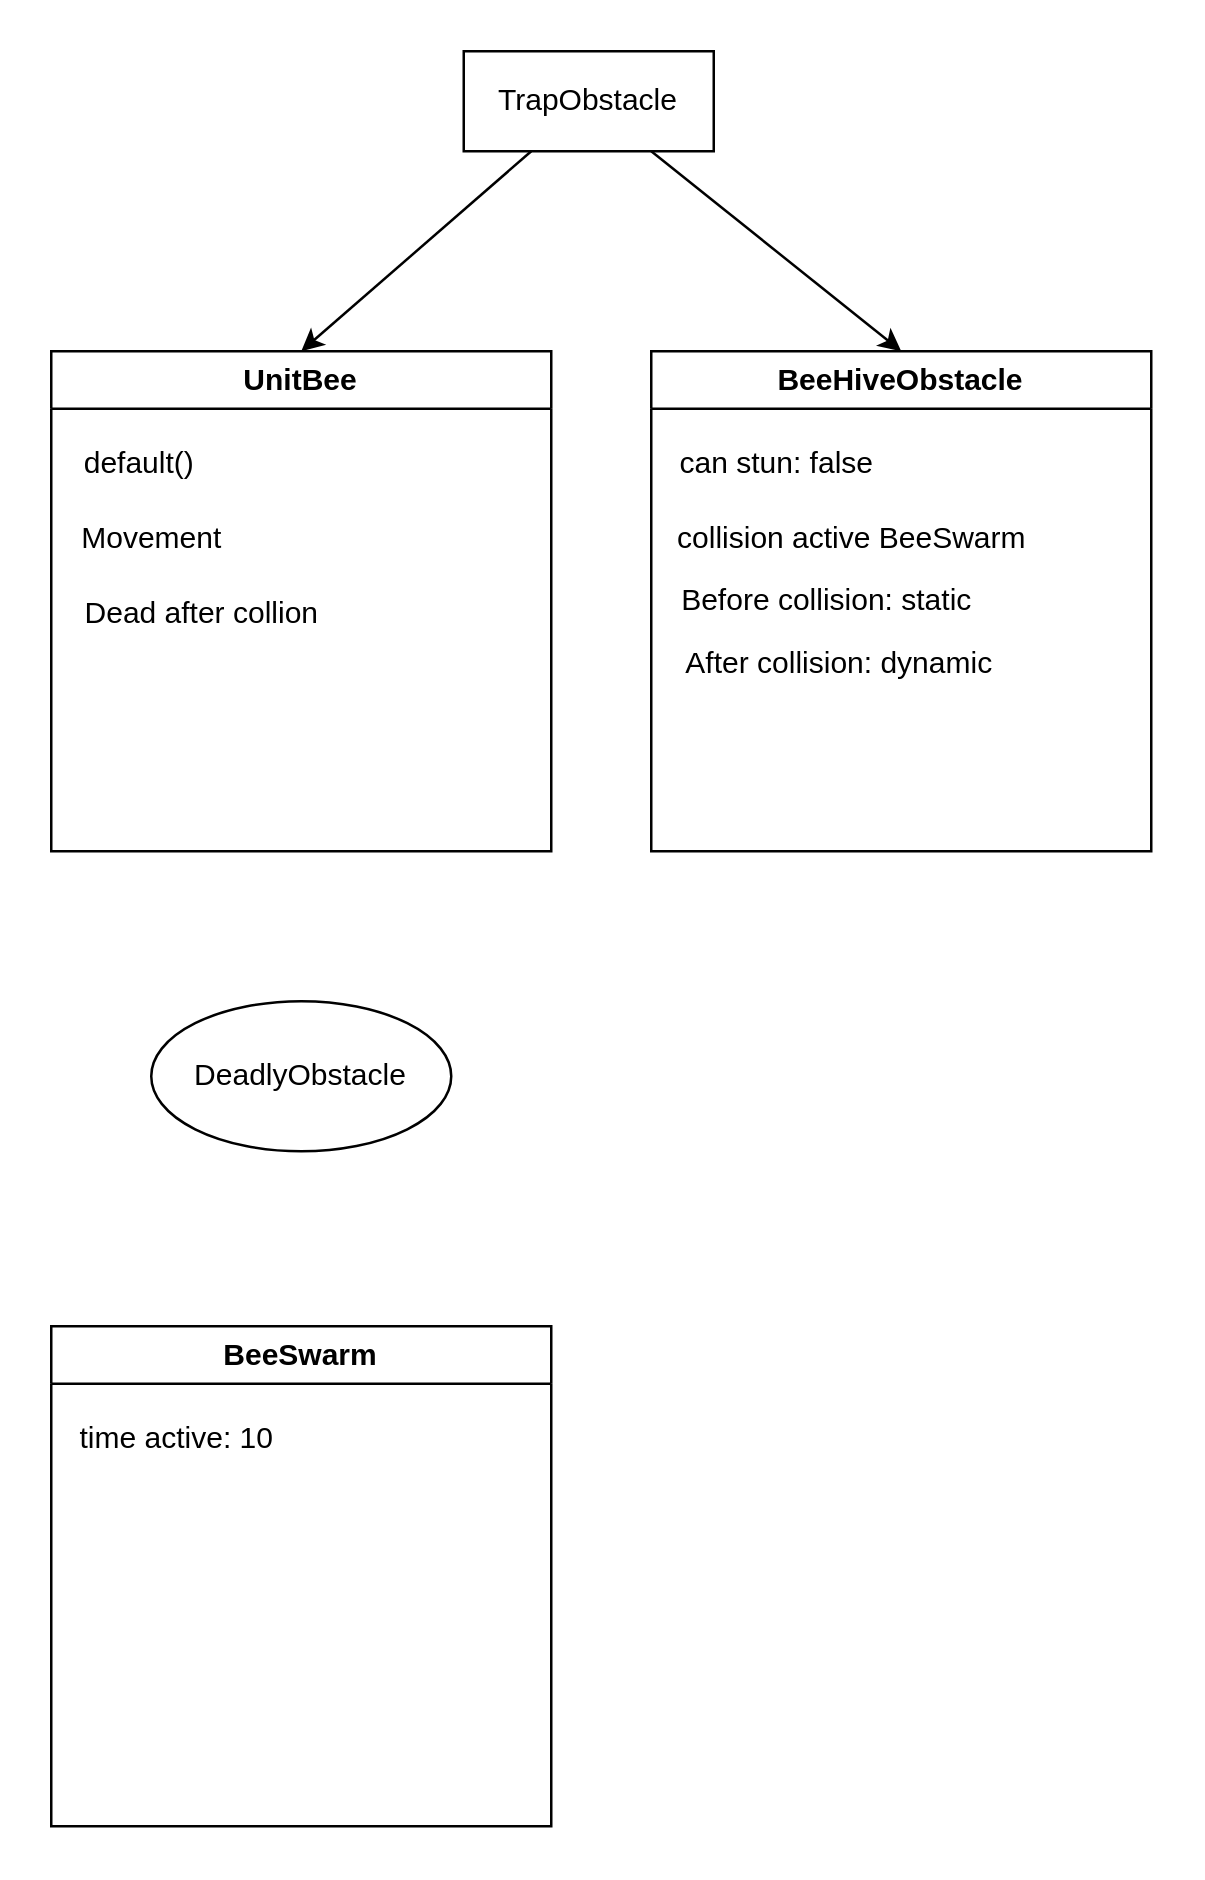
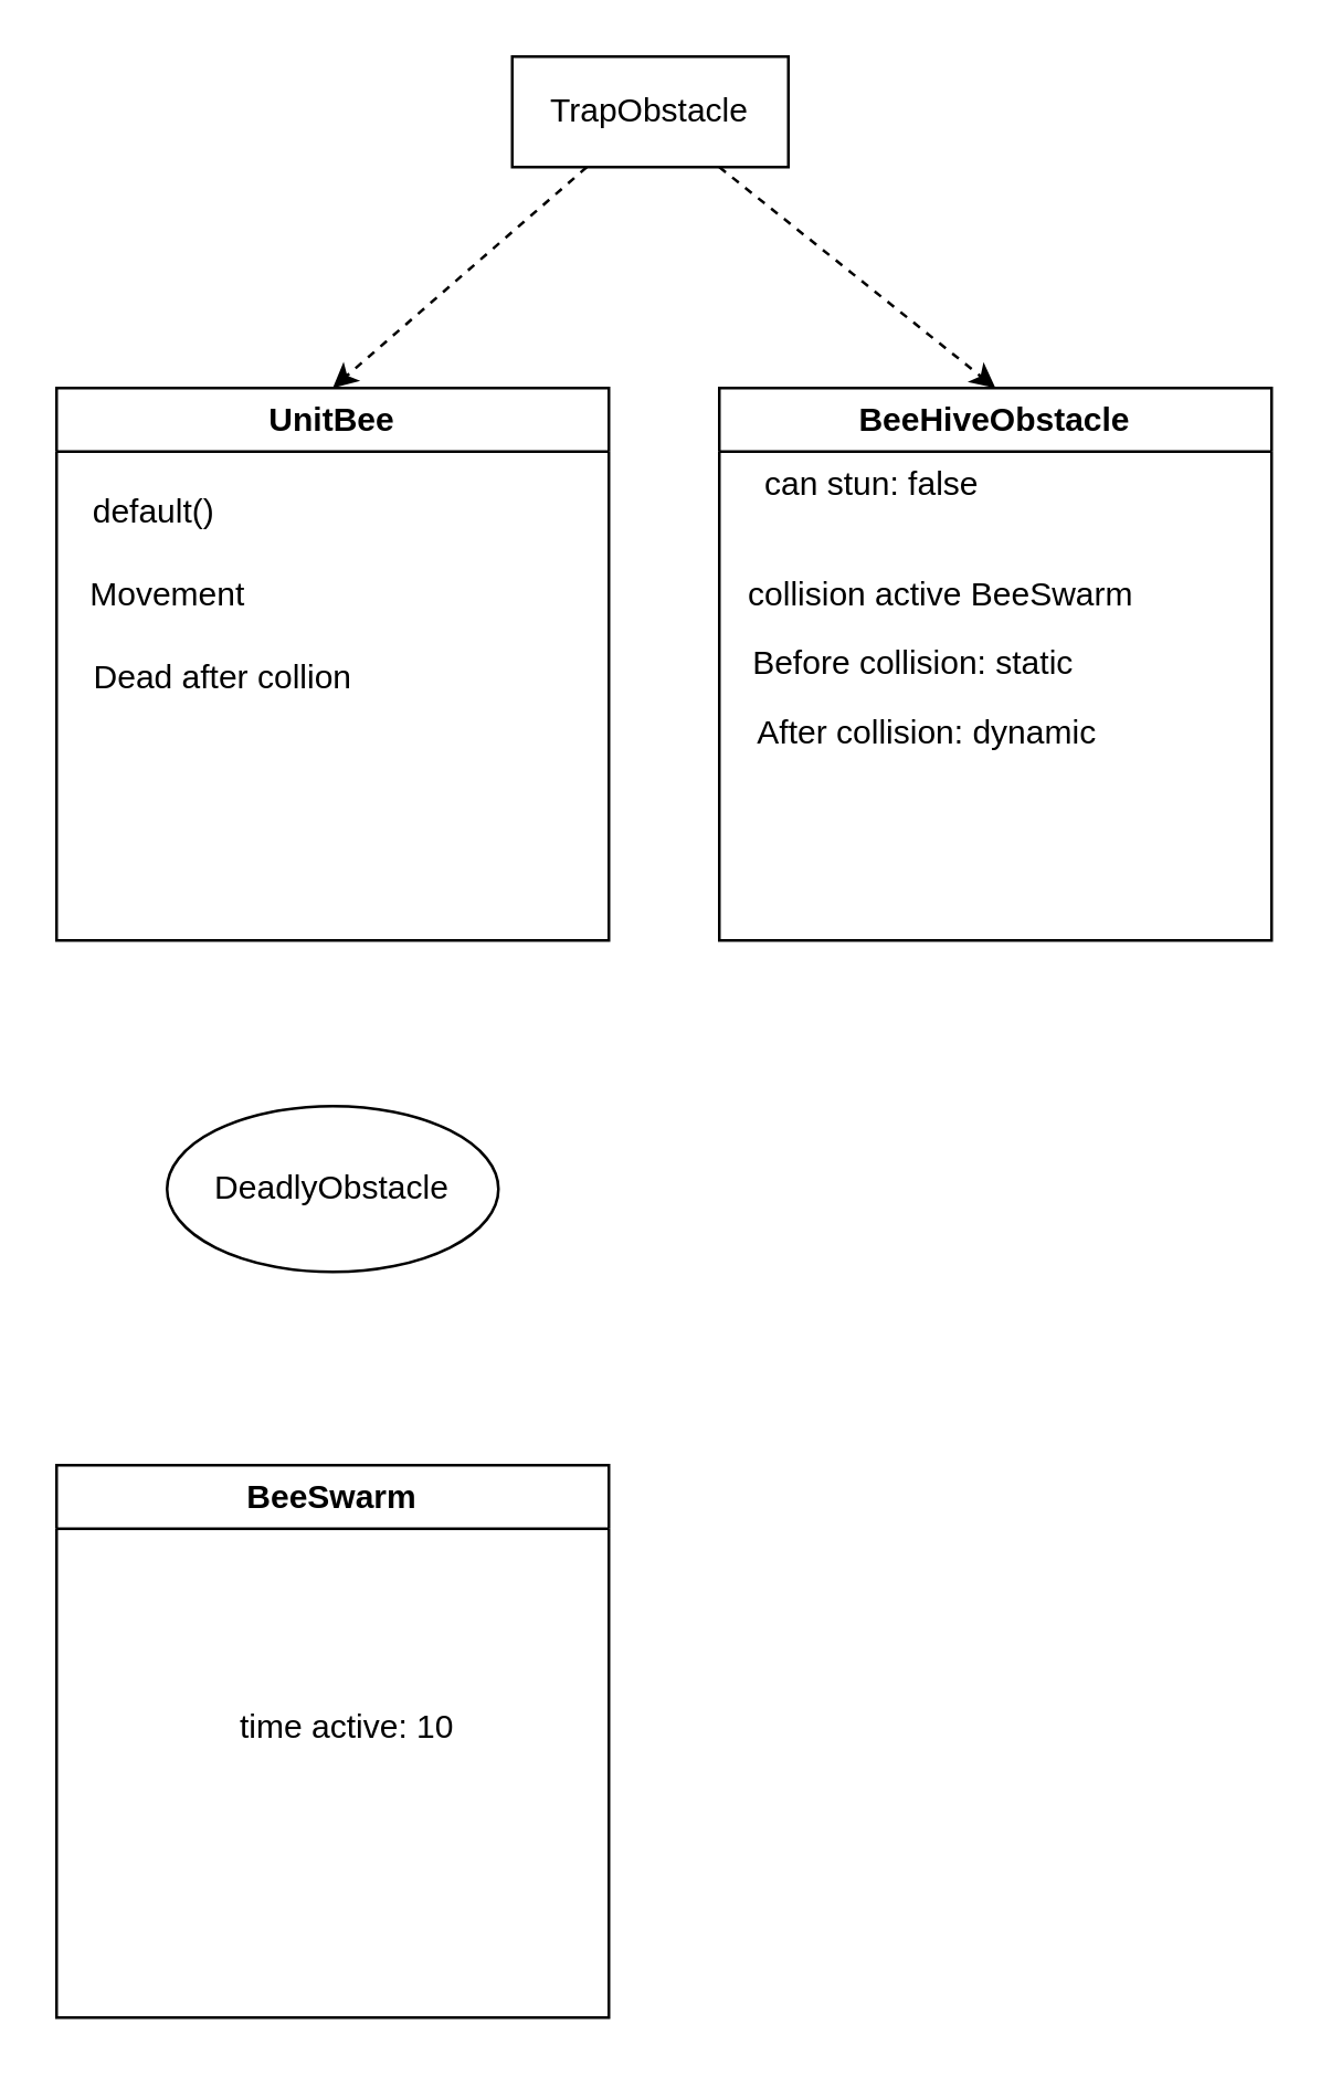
  <mxCell id="0" />
  <mxCell id="1" parent="0" />
- <mxCell id="2" style="edgeStyle=none;html=1;entryX=0.5;entryY=0;entryDx=0;entryDy=0;" edge="1" parent="1" source="4" target="10"><mxGeometry relative="1" as="geometry" /></mxCell>
- <mxCell id="3" style="edgeStyle=none;html=1;entryX=0.5;entryY=0;entryDx=0;entryDy=0;" edge="1" parent="1" source="4" target="6"><mxGeometry relative="1" as="geometry" /></mxCell>
+ <mxCell id="2" style="edgeStyle=none;html=1;entryX=0.5;entryY=0;entryDx=0;entryDy=0;dashed=1;" edge="1" parent="1" source="4" target="10"><mxGeometry relative="1" as="geometry" /></mxCell>
+ <mxCell id="3" style="edgeStyle=none;html=1;entryX=0.5;entryY=0;entryDx=0;entryDy=0;dashed=1;" edge="1" parent="1" source="4" target="6"><mxGeometry relative="1" as="geometry" /></mxCell>
  <mxCell id="4" value="TrapObstacle&lt;br&gt;" style="rounded=0;whiteSpace=wrap;html=1;" parent="1" vertex="1"><mxGeometry x="185" y="20" width="100" height="40" as="geometry" /></mxCell>
  <mxCell id="5" value="DeadlyObstacle" style="ellipse;whiteSpace=wrap;html=1;" parent="1" vertex="1"><mxGeometry x="60" y="400" width="120" height="60" as="geometry" /></mxCell>
  <mxCell id="6" value="UnitBee" style="swimlane;whiteSpace=wrap;html=1;" vertex="1" parent="1"><mxGeometry x="20" y="140" width="200" height="200" as="geometry" /></mxCell>
  <mxCell id="7" value="default()" style="text;html=1;align=center;verticalAlign=middle;resizable=0;points=[];autosize=1;strokeColor=none;fillColor=none;" vertex="1" parent="6"><mxGeometry y="30" width="70" height="30" as="geometry" /></mxCell>
  <mxCell id="8" value="Movement" style="text;html=1;align=center;verticalAlign=middle;resizable=0;points=[];autosize=1;strokeColor=none;fillColor=none;" vertex="1" parent="6"><mxGeometry y="60" width="80" height="30" as="geometry" /></mxCell>
  <mxCell id="9" value="Dead after collion" style="text;html=1;align=center;verticalAlign=middle;resizable=0;points=[];autosize=1;strokeColor=none;fillColor=none;" vertex="1" parent="6"><mxGeometry y="90" width="120" height="30" as="geometry" /></mxCell>
  <mxCell id="10" value="BeeHiveObstacle" style="swimlane;whiteSpace=wrap;html=1;swimlaneLine=1;rounded=0;glass=0;shadow=0;" vertex="1" parent="1"><mxGeometry x="260" y="140" width="200" height="200" as="geometry" /></mxCell>
- <mxCell id="11" value="can stun: false" style="text;html=1;align=center;verticalAlign=middle;resizable=0;points=[];autosize=1;strokeColor=none;fillColor=none;" vertex="1" parent="10"><mxGeometry y="30" width="100" height="30" as="geometry" /></mxCell>
+ <mxCell id="11" value="can stun: false" style="text;html=1;align=center;verticalAlign=middle;resizable=0;points=[];autosize=1;strokeColor=none;fillColor=none;" vertex="1" parent="10"><mxGeometry x="5" y="20" width="100" height="30" as="geometry" /></mxCell>
  <mxCell id="12" value="collision active&amp;nbsp;BeeSwarm" style="text;html=1;align=center;verticalAlign=middle;resizable=0;points=[];autosize=1;strokeColor=none;fillColor=none;" vertex="1" parent="10"><mxGeometry y="60" width="160" height="30" as="geometry" /></mxCell>
  <mxCell id="13" value="Before collision: static" style="text;html=1;align=center;verticalAlign=middle;resizable=0;points=[];autosize=1;strokeColor=none;fillColor=none;rounded=0;shadow=0;glass=0;sketch=0;" vertex="1" parent="10"><mxGeometry y="85" width="140" height="30" as="geometry" /></mxCell>
  <mxCell id="14" value="After collision: dynamic" style="text;html=1;align=center;verticalAlign=middle;resizable=0;points=[];autosize=1;strokeColor=none;fillColor=none;rounded=0;shadow=0;glass=0;sketch=0;" vertex="1" parent="10"><mxGeometry y="110" width="150" height="30" as="geometry" /></mxCell>
  <mxCell id="15" value="BeeSwarm" style="swimlane;whiteSpace=wrap;html=1;rounded=0;shadow=0;glass=0;sketch=0;" vertex="1" parent="1"><mxGeometry x="20" y="530" width="200" height="200" as="geometry" /></mxCell>
- <mxCell id="16" value="time active: 10" style="text;html=1;align=center;verticalAlign=middle;resizable=0;points=[];autosize=1;strokeColor=none;fillColor=none;" vertex="1" parent="15"><mxGeometry y="30" width="100" height="30" as="geometry" /></mxCell>
+ <mxCell id="16" value="time active: 10" style="text;html=1;align=center;verticalAlign=middle;resizable=0;points=[];autosize=1;strokeColor=none;fillColor=none;" vertex="1" parent="15"><mxGeometry x="55" y="80" width="100" height="30" as="geometry" /></mxCell>
